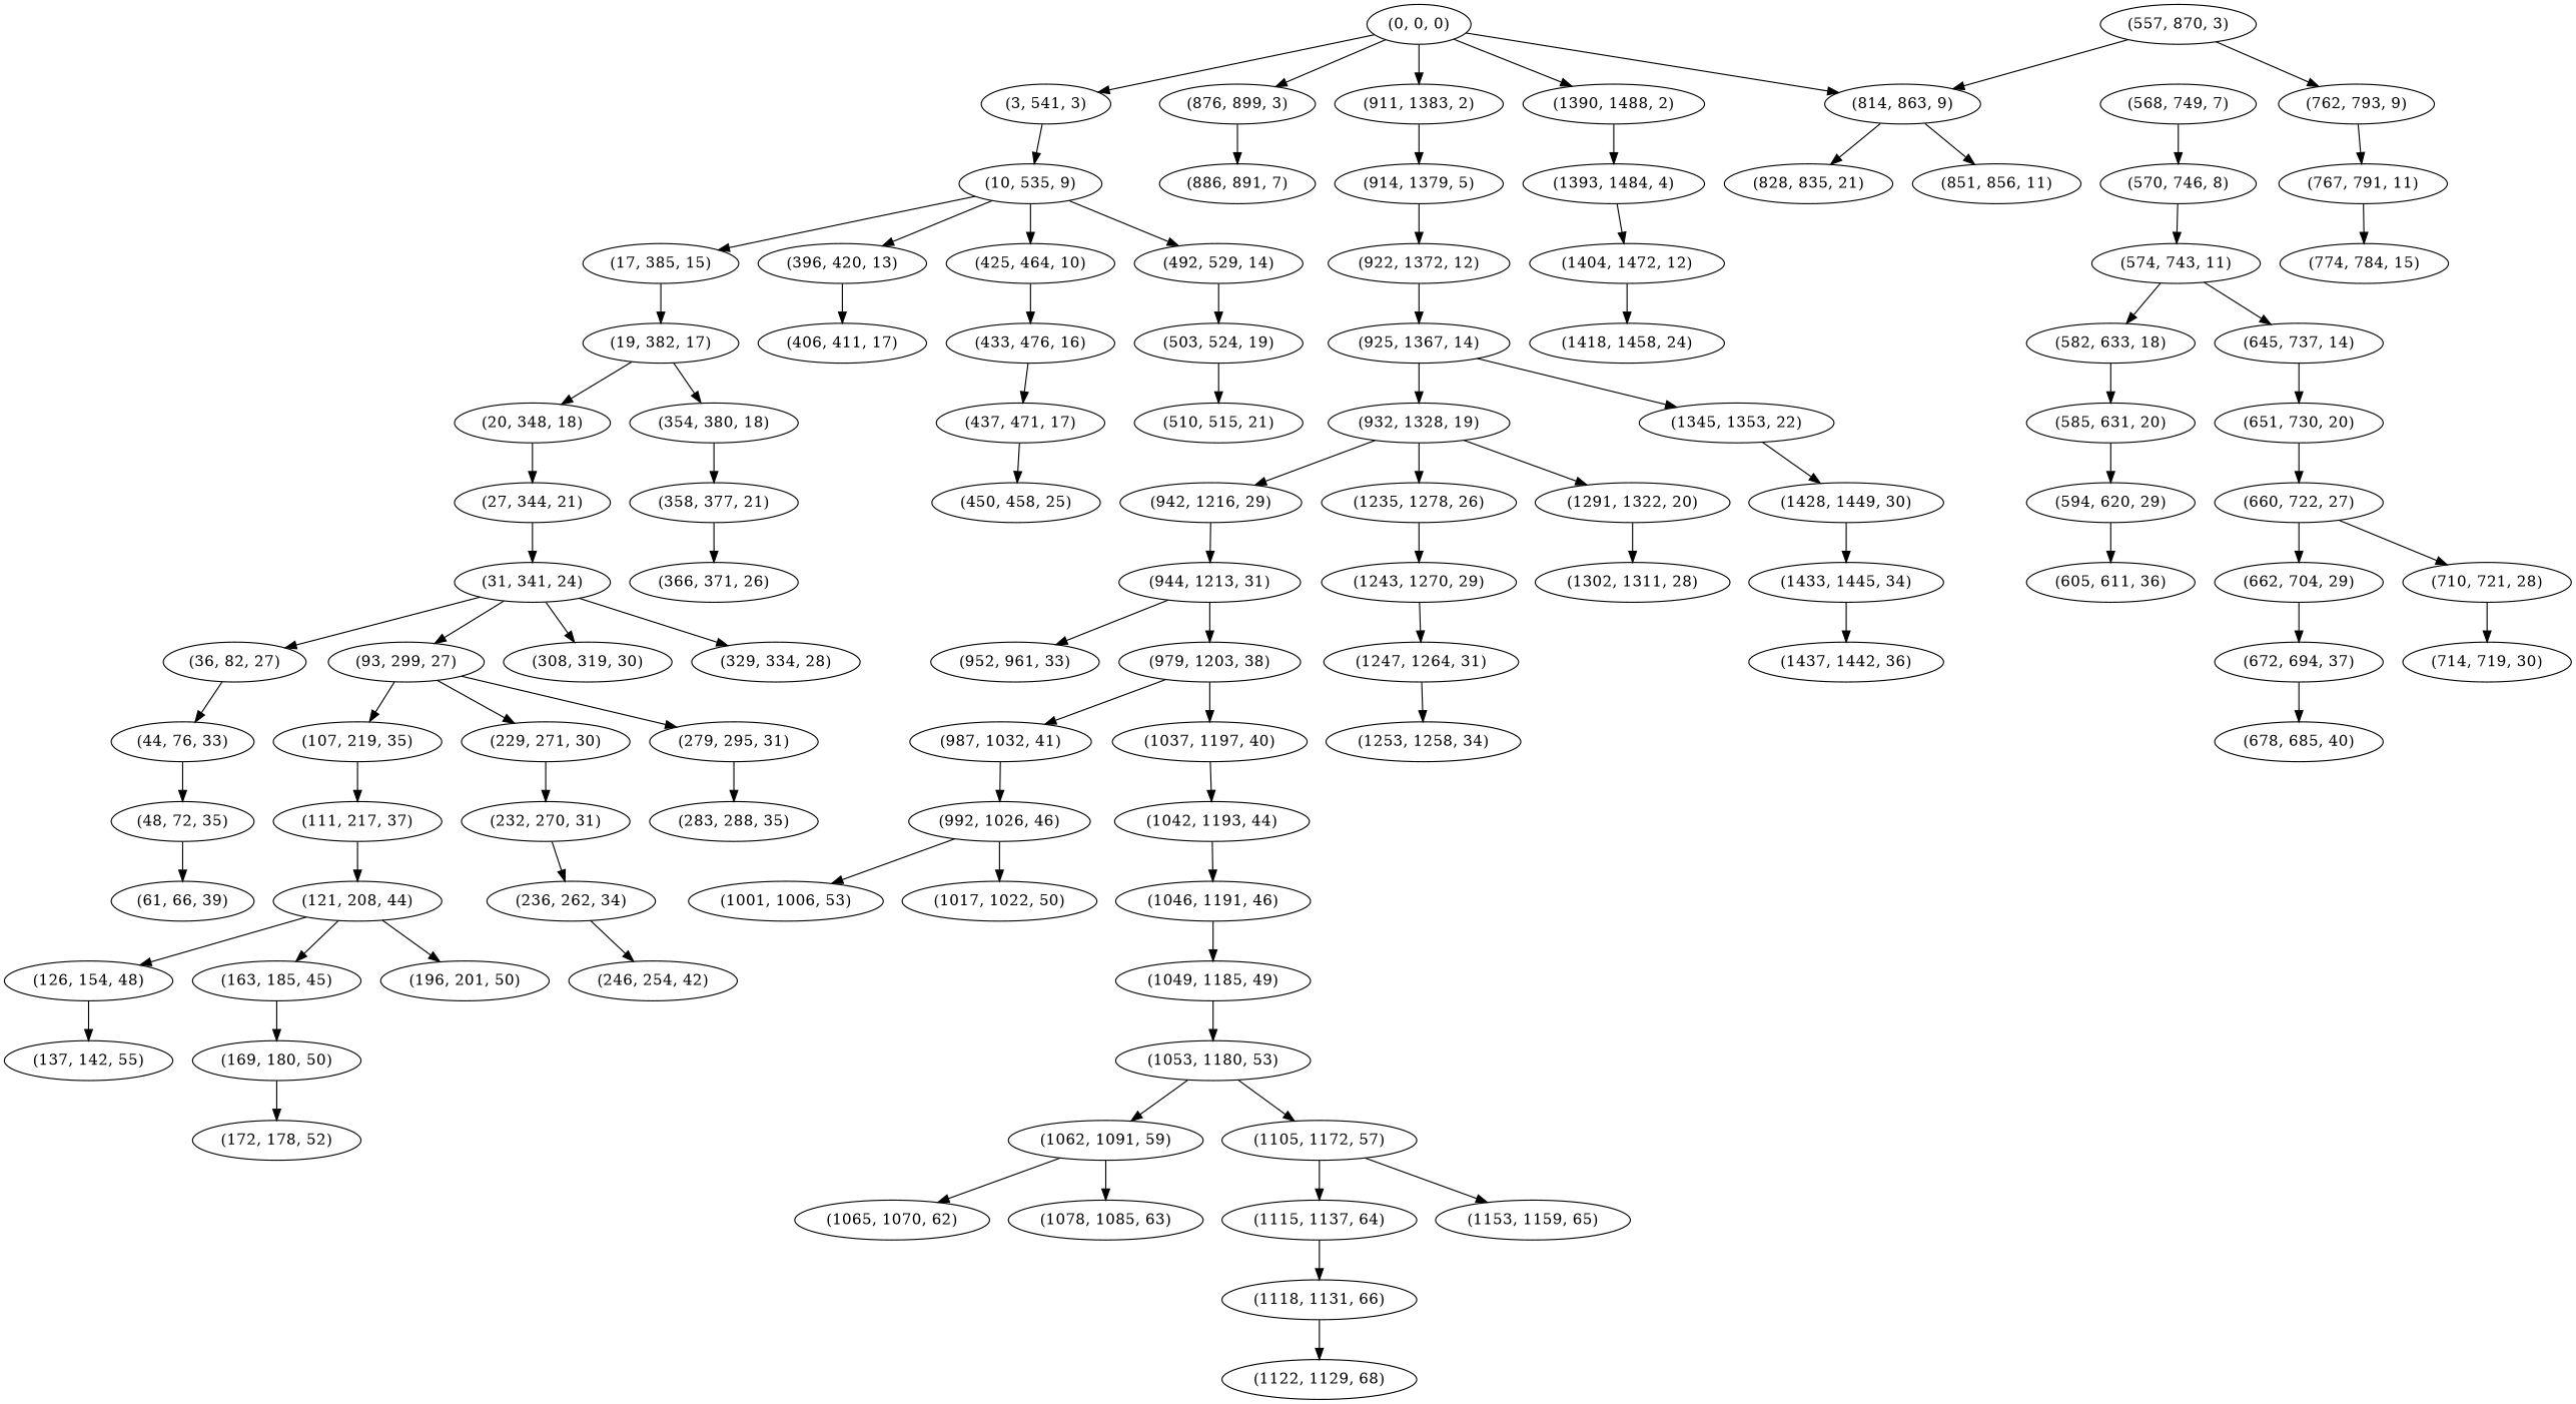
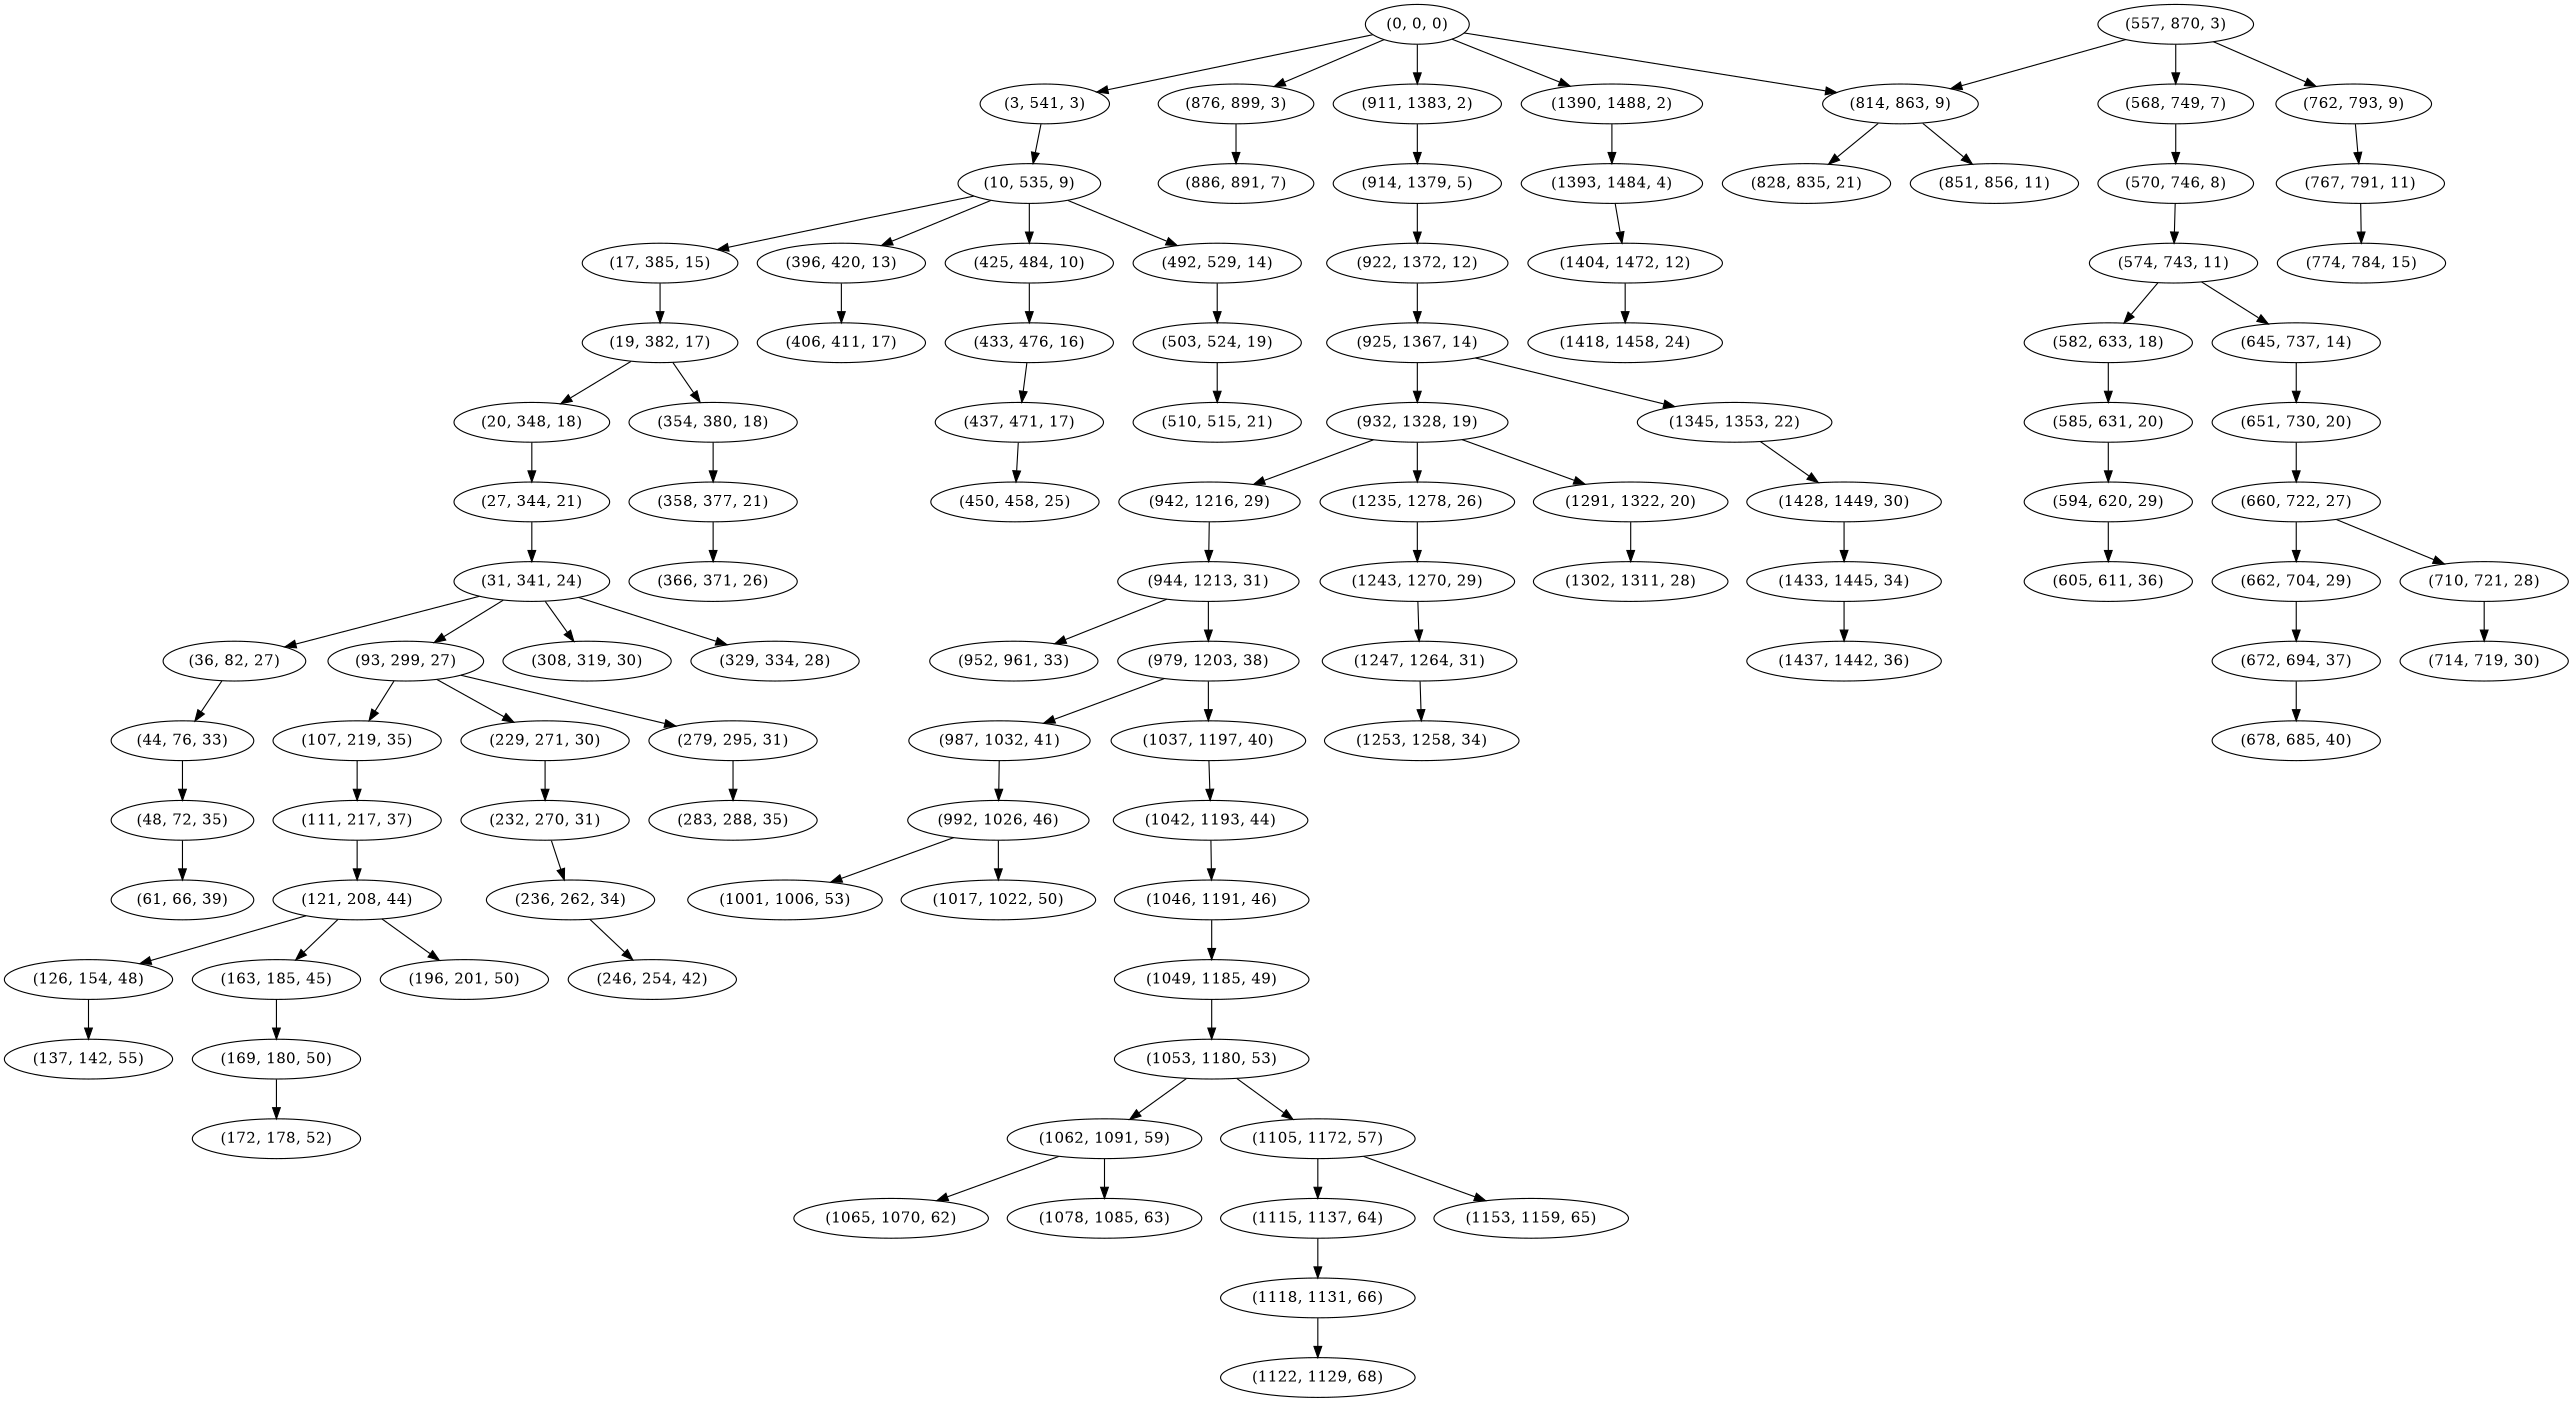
  digraph {
    "(0, 0, 0)"
    "(3, 541, 3)"
    "(876, 899, 3)"
    "(911, 1383, 2)"
    "(1390, 1488, 2)"
    "(814, 863, 9)"
    "(10, 535, 9)"
    "(557, 870, 3)"
    "(568, 749, 7)"
    "(762, 793, 9)"
    "(886, 891, 7)"
    "(914, 1379, 5)"
    "(1393, 1484, 4)"
    "(17, 385, 15)"
    "(396, 420, 13)"
-   "(425, 484, 10)" [label="(425, 464, 10)"]
+   "(425, 484, 10)"
    "(492, 529, 14)"
    "(19, 382, 17)"
    "(406, 411, 17)"
    "(433, 476, 16)"
    "(503, 524, 19)"
    "(20, 348, 18)"
    "(354, 380, 18)"
    "(27, 344, 21)"
    "(358, 377, 21)"
    "(31, 341, 24)"
    "(36, 82, 27)"
    "(93, 299, 27)"
    "(308, 319, 30)"
    "(329, 334, 28)"
    "(44, 76, 33)"
    "(107, 219, 35)"
    "(229, 271, 30)"
    "(279, 295, 31)"
    "(48, 72, 35)"
    "(61, 66, 39)"
    "(111, 217, 37)"
    "(232, 270, 31)"
    "(283, 288, 35)"
    "(121, 208, 44)"
    "(126, 154, 48)"
    "(163, 185, 45)"
    "(196, 201, 50)"
    "(137, 142, 55)"
    "(169, 180, 50)"
    "(172, 178, 52)"
    "(236, 262, 34)"
    "(246, 254, 42)"
    "(366, 371, 26)"
    "(437, 471, 17)"
    "(450, 458, 25)"
    "(510, 515, 21)"
    "(570, 746, 8)"
    "(767, 791, 11)"
    "(828, 835, 21)"
    "(851, 856, 11)"
    "(574, 743, 11)"
    "(582, 633, 18)"
    "(645, 737, 14)"
    "(585, 631, 20)"
    "(651, 730, 20)"
    "(594, 620, 29)"
    "(605, 611, 36)"
    "(660, 722, 27)"
    "(662, 704, 29)"
    "(710, 721, 28)"
    "(672, 694, 37)"
    "(714, 719, 30)"
    "(678, 685, 40)"
    "(774, 784, 15)"
    "(922, 1372, 12)"
    "(925, 1367, 14)"
    "(932, 1328, 19)"
    "(1345, 1353, 22)"
    "(942, 1216, 29)"
    "(1235, 1278, 26)"
    "(1291, 1322, 20)"
    "(1428, 1449, 30)"
    "(944, 1213, 31)"
    "(1243, 1270, 29)"
    "(1302, 1311, 28)"
    n82 [label="(952, 961, 33)"]
    "(979, 1203, 38)"
    "(987, 1032, 41)"
    "(1037, 1197, 40)"
    "(992, 1026, 46)"
    "(1042, 1193, 44)"
    "(1001, 1006, 53)"
    "(1017, 1022, 50)"
    "(1046, 1191, 46)"
    "(1049, 1185, 49)"
    "(1053, 1180, 53)"
    "(1062, 1091, 59)"
    "(1105, 1172, 57)"
    "(1065, 1070, 62)"
    "(1078, 1085, 63)"
    n97 [label="(1115, 1137, 64)"]
    "(1153, 1159, 65)"
    "(1118, 1131, 66)"
    "(1122, 1129, 68)"
    "(1247, 1264, 31)"
    "(1253, 1258, 34)"
    "(1404, 1472, 12)"
    "(1418, 1458, 24)"
    "(1433, 1445, 34)"
    "(1437, 1442, 36)"
    "(0, 0, 0)" -> "(3, 541, 3)"
    "(0, 0, 0)" -> "(876, 899, 3)"
    "(0, 0, 0)" -> "(911, 1383, 2)"
    "(0, 0, 0)" -> "(1390, 1488, 2)"
    "(0, 0, 0)" -> "(814, 863, 9)"
    "(3, 541, 3)" -> "(10, 535, 9)"
    "(876, 899, 3)" -> "(886, 891, 7)"
    "(911, 1383, 2)" -> "(914, 1379, 5)"
    "(1390, 1488, 2)" -> "(1393, 1484, 4)"
    "(814, 863, 9)" -> "(828, 835, 21)"
    "(814, 863, 9)" -> "(851, 856, 11)"
    "(10, 535, 9)" -> "(17, 385, 15)"
    "(10, 535, 9)" -> "(396, 420, 13)"
    "(10, 535, 9)" -> "(425, 484, 10)"
    "(10, 535, 9)" -> "(492, 529, 14)"
    "(557, 870, 3)" -> "(814, 863, 9)"
+   "(557, 870, 3)" -> "(568, 749, 7)"
    "(557, 870, 3)" -> "(762, 793, 9)"
    "(568, 749, 7)" -> "(570, 746, 8)"
    "(762, 793, 9)" -> "(767, 791, 11)"
    "(914, 1379, 5)" -> "(922, 1372, 12)"
    "(1393, 1484, 4)" -> "(1404, 1472, 12)"
    "(17, 385, 15)" -> "(19, 382, 17)"
    "(396, 420, 13)" -> "(406, 411, 17)"
    "(425, 484, 10)" -> "(433, 476, 16)"
    "(492, 529, 14)" -> "(503, 524, 19)"
    "(19, 382, 17)" -> "(20, 348, 18)"
    "(19, 382, 17)" -> "(354, 380, 18)"
    "(433, 476, 16)" -> "(437, 471, 17)"
    "(503, 524, 19)" -> "(510, 515, 21)"
    "(20, 348, 18)" -> "(27, 344, 21)"
    "(354, 380, 18)" -> "(358, 377, 21)"
    "(27, 344, 21)" -> "(31, 341, 24)"
    "(358, 377, 21)" -> "(366, 371, 26)"
    "(31, 341, 24)" -> "(36, 82, 27)"
    "(31, 341, 24)" -> "(93, 299, 27)"
    "(31, 341, 24)" -> "(308, 319, 30)"
    "(31, 341, 24)" -> "(329, 334, 28)"
    "(36, 82, 27)" -> "(44, 76, 33)"
    "(93, 299, 27)" -> "(107, 219, 35)"
    "(93, 299, 27)" -> "(229, 271, 30)"
    "(93, 299, 27)" -> "(279, 295, 31)"
    "(44, 76, 33)" -> "(48, 72, 35)"
    "(107, 219, 35)" -> "(111, 217, 37)"
    "(229, 271, 30)" -> "(232, 270, 31)"
    "(279, 295, 31)" -> "(283, 288, 35)"
    "(48, 72, 35)" -> "(61, 66, 39)"
    "(111, 217, 37)" -> "(121, 208, 44)"
    "(232, 270, 31)" -> "(236, 262, 34)"
    "(121, 208, 44)" -> "(126, 154, 48)"
    "(121, 208, 44)" -> "(163, 185, 45)"
    "(121, 208, 44)" -> "(196, 201, 50)"
    "(126, 154, 48)" -> "(137, 142, 55)"
    "(163, 185, 45)" -> "(169, 180, 50)"
    "(169, 180, 50)" -> "(172, 178, 52)"
    "(236, 262, 34)" -> "(246, 254, 42)"
    "(437, 471, 17)" -> "(450, 458, 25)"
    "(570, 746, 8)" -> "(574, 743, 11)"
    "(767, 791, 11)" -> "(774, 784, 15)"
    "(574, 743, 11)" -> "(582, 633, 18)"
    "(574, 743, 11)" -> "(645, 737, 14)"
    "(582, 633, 18)" -> "(585, 631, 20)"
    "(645, 737, 14)" -> "(651, 730, 20)"
    "(585, 631, 20)" -> "(594, 620, 29)"
    "(651, 730, 20)" -> "(660, 722, 27)"
    "(594, 620, 29)" -> "(605, 611, 36)"
    "(660, 722, 27)" -> "(662, 704, 29)"
    "(660, 722, 27)" -> "(710, 721, 28)"
    "(662, 704, 29)" -> "(672, 694, 37)"
    "(710, 721, 28)" -> "(714, 719, 30)"
    "(672, 694, 37)" -> "(678, 685, 40)"
    "(922, 1372, 12)" -> "(925, 1367, 14)"
    "(925, 1367, 14)" -> "(932, 1328, 19)"
    "(925, 1367, 14)" -> "(1345, 1353, 22)"
    "(932, 1328, 19)" -> "(942, 1216, 29)"
    "(932, 1328, 19)" -> "(1235, 1278, 26)"
    "(932, 1328, 19)" -> "(1291, 1322, 20)"
    "(1345, 1353, 22)" -> "(1428, 1449, 30)"
    "(942, 1216, 29)" -> "(944, 1213, 31)"
    "(1235, 1278, 26)" -> "(1243, 1270, 29)"
    "(1291, 1322, 20)" -> "(1302, 1311, 28)"
    "(1428, 1449, 30)" -> "(1433, 1445, 34)"
    "(944, 1213, 31)" -> n82
    "(944, 1213, 31)" -> "(979, 1203, 38)"
    "(1243, 1270, 29)" -> "(1247, 1264, 31)"
    "(979, 1203, 38)" -> "(987, 1032, 41)"
    "(979, 1203, 38)" -> "(1037, 1197, 40)"
    "(987, 1032, 41)" -> "(992, 1026, 46)"
    "(1037, 1197, 40)" -> "(1042, 1193, 44)"
    "(992, 1026, 46)" -> "(1001, 1006, 53)"
    "(992, 1026, 46)" -> "(1017, 1022, 50)"
    "(1042, 1193, 44)" -> "(1046, 1191, 46)"
    "(1046, 1191, 46)" -> "(1049, 1185, 49)"
    "(1049, 1185, 49)" -> "(1053, 1180, 53)"
    "(1053, 1180, 53)" -> "(1062, 1091, 59)"
    "(1053, 1180, 53)" -> "(1105, 1172, 57)"
    "(1062, 1091, 59)" -> "(1065, 1070, 62)"
    "(1062, 1091, 59)" -> "(1078, 1085, 63)"
    "(1105, 1172, 57)" -> n97
    "(1105, 1172, 57)" -> "(1153, 1159, 65)"
    n97 -> "(1118, 1131, 66)"
    "(1118, 1131, 66)" -> "(1122, 1129, 68)"
    "(1247, 1264, 31)" -> "(1253, 1258, 34)"
    "(1404, 1472, 12)" -> "(1418, 1458, 24)"
    "(1433, 1445, 34)" -> "(1437, 1442, 36)"
  }
